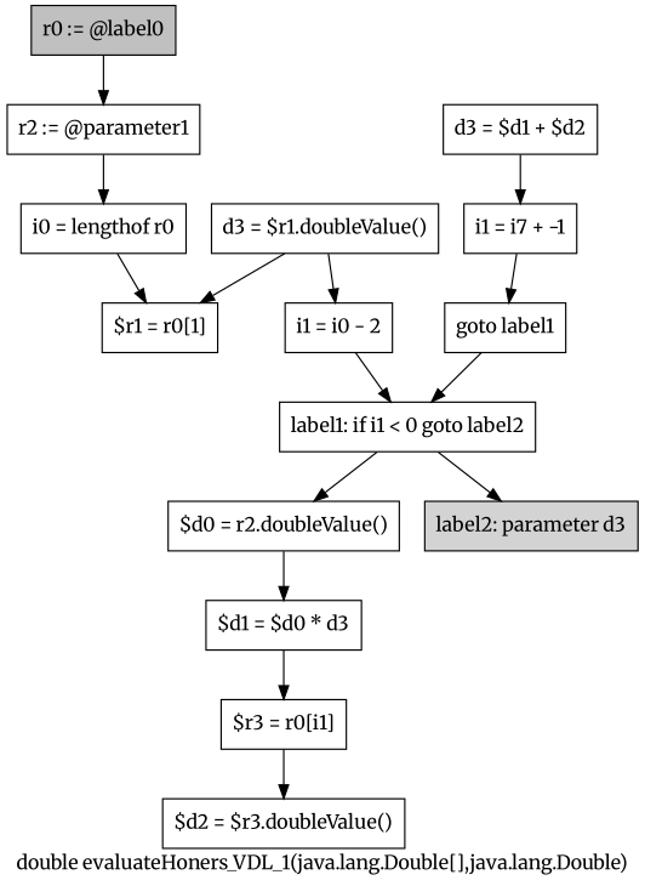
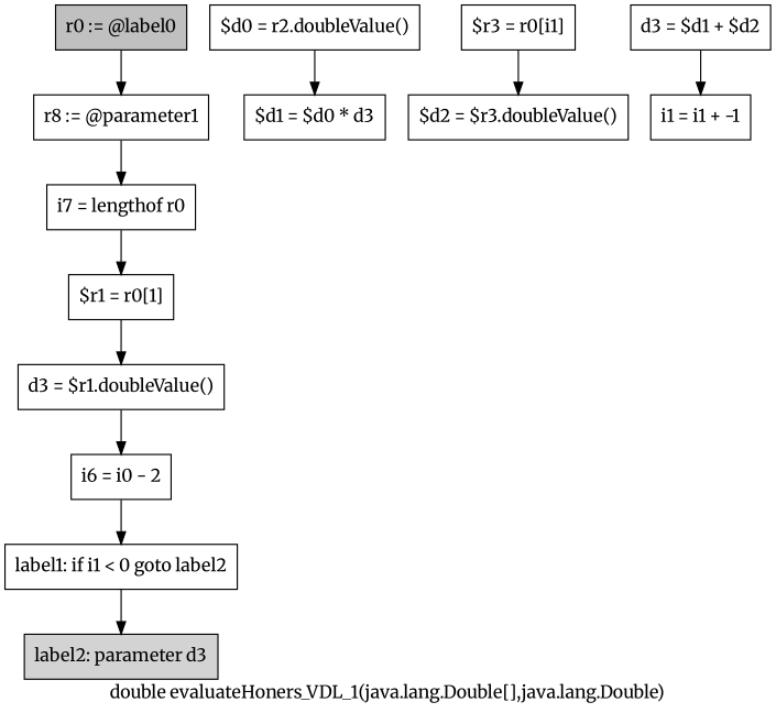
  digraph {
    fontname=Merriweather
    label="double evaluateHoners_VDL_1(java.lang.Double[],java.lang.Double)"
    node [fontname=Merriweather shape=box]
    edge [fontname=Merriweather]
    n1 [fillcolor=gray label="r0 := @label0" style=filled]
-   n2 [label="r2 := @parameter1"]
-   n3 [label="i0 = lengthof r0"]
+   n2 [label="r8 := @parameter1"]
+   n3 [label="i7 = lengthof r0"]
    n4 [label="$r1 = r0[1]"]
    n5 [label="d3 = $r1.doubleValue()"]
-   n6 [label="i1 = i0 - 2"]
+   n6 [label="i6 = i0 - 2"]
    n7 [label="label1: if i1 < 0 goto label2"]
    n8 [label="$d0 = r2.doubleValue()"]
    n9 [fillcolor=lightgray label="label2: parameter d3" style=filled]
    n10 [label="$d1 = $d0 * d3"]
    n11 [label="$r3 = r0[i1]"]
    n12 [label="$d2 = $r3.doubleValue()"]
    n13 [label="d3 = $d1 + $d2"]
-   n14 [label="i1 = i7 + -1"]
-   n15 [label="goto label1"]
+   n14 [label="i1 = i1 + -1"]
    n1 -> n2
    n2 -> n3
    n3 -> n4
-   n5 -> n4
+   n4 -> n5
    n5 -> n6
    n6 -> n7
-   n7 -> n8
    n7 -> n9
    n8 -> n10
-   n10 -> n11
    n11 -> n12
    n13 -> n14
-   n14 -> n15
-   n15 -> n7
  }
